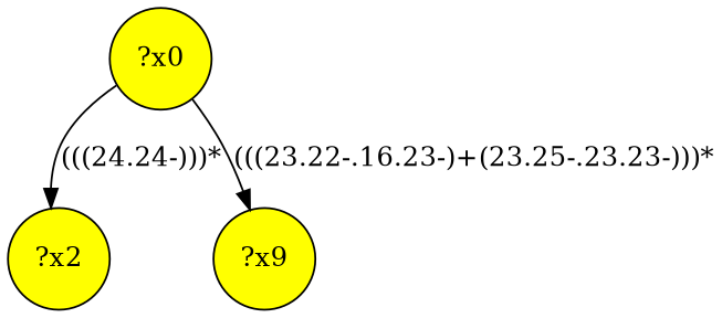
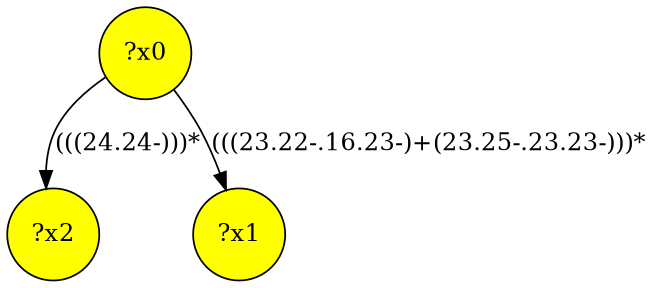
  digraph {
    node [fillcolor=yellow shape=circle style="filled,"]
    n1 [label="?x2"]
-   n2 [label="?x9"]
+   n2 [label="?x1"]
    n3 [label="?x0"]
    n3 -> n1 [label="(((24.24-)))*"]
    n3 -> n2 [label="(((23.22-.16.23-)+(23.25-.23.23-)))*"]
  }
